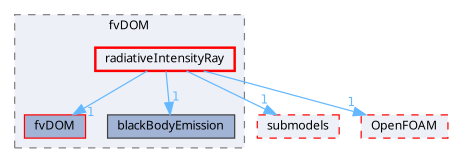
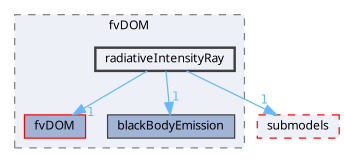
  digraph {
    compound=true
    fontname="Noto Sans"
    node [color=red fillcolor="#edf0f7" fontname="Noto Sans" fontsize=10 shape=box style=filled]
    edge [color=steelblue1 fontcolor=steelblue1 fontname="Noto Sans" fontsize=10 headlabel=1 labeldistance=1.5 labelfontname=Helvetica labelfontsize=10]
    n1 [fillcolor="#a2b4d6" height=0.2 label=fvDOM width=0.4]
    n2 [color=grey25 fillcolor="#a2b4d6" height=0.2 label=blackBodyEmission width=0.4]
-   n3 [height=0.2 label=radiativeIntensityRay style="filled,bold" width=0.4]
+   n3 [color=grey25 height=0.2 label=radiativeIntensityRay style="filled,bold" width=0.4]
    n4 [height=0.2 label=submodels style="filled,dashed" width=0.4]
-   n5 [height=0.2 label=OpenFOAM style="filled,dashed" width=0.4]
    subgraph cluster_1 {
      bgcolor="#edf0f7"
      fontsize=10
      label=fvDOM
      pencolor=grey50
      style="filled,dashed"
      n1
      n2
      n3
    }
    n3 -> n1
    n3 -> n2
    n3 -> n4
-   n3 -> n5
  }
